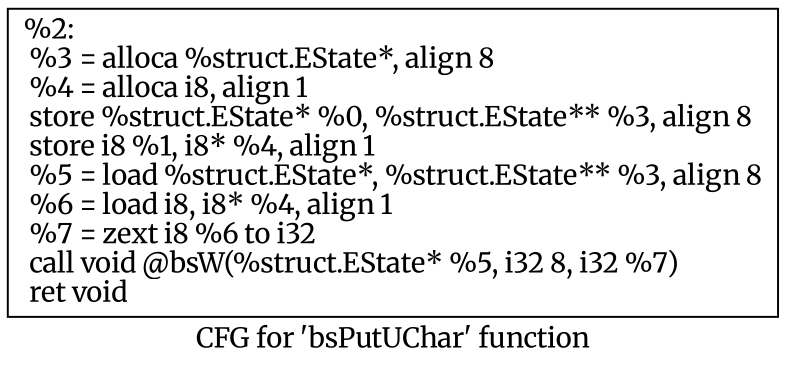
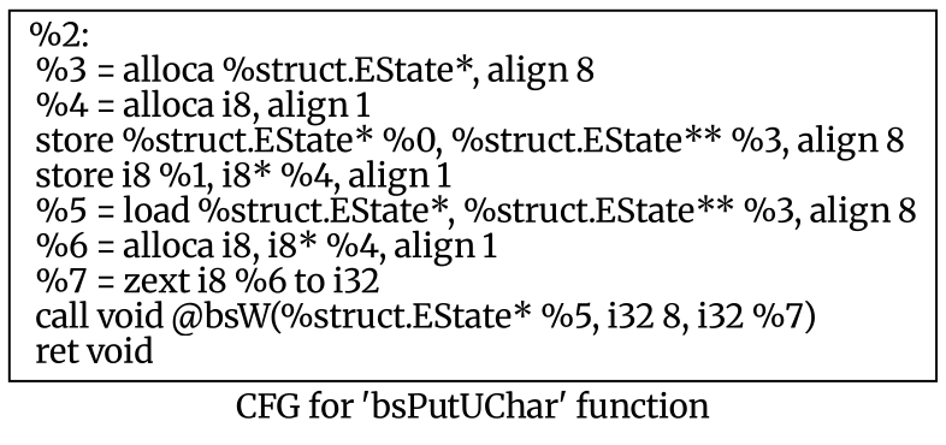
  digraph {
    label="CFG for 'bsPutUChar' function"
    fontname=Merriweather
-   n1 [label="{%2:\l  %3 = alloca %struct.EState*, align 8\l  %4 = alloca i8, align 1\l  store %struct.EState* %0, %struct.EState** %3, align 8\l  store i8 %1, i8* %4, align 1\l  %5 = load %struct.EState*, %struct.EState** %3, align 8\l  %6 = load i8, i8* %4, align 1\l  %7 = zext i8 %6 to i32\l  call void @bsW(%struct.EState* %5, i32 8, i32 %7)\l  ret void\l}" shape=record fontname=Merriweather]
+   n1 [label="{%2:\l  %3 = alloca %struct.EState*, align 8\l  %4 = alloca i8, align 1\l  store %struct.EState* %0, %struct.EState** %3, align 8\l  store i8 %1, i8* %4, align 1\l  %5 = load %struct.EState*, %struct.EState** %3, align 8\l  %6 = alloca i8, i8* %4, align 1\l  %7 = zext i8 %6 to i32\l  call void @bsW(%struct.EState* %5, i32 8, i32 %7)\l  ret void\l}" shape=record fontname=Merriweather]
  }
